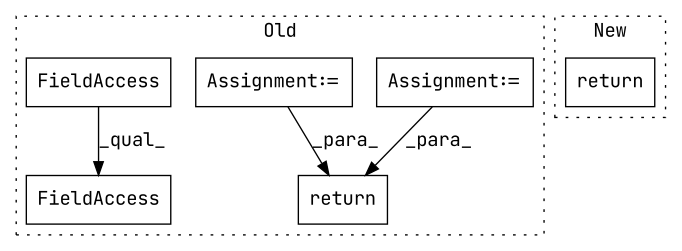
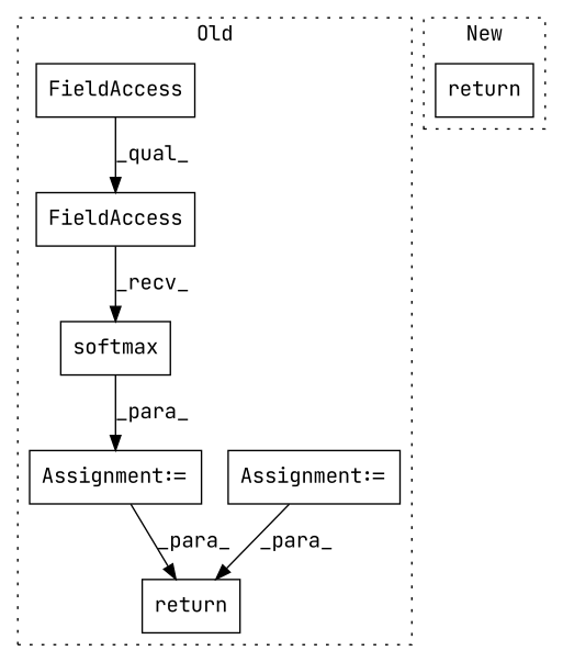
  digraph {
    fontname="JetBrains Mono"
    node [a=41 l=7 s=16836 shape=box fontname="JetBrains Mono"]
    edge [fontname="JetBrains Mono"]
+   n1 [a=32 l="8,1" label=softmax s="16856,16872"]
    n2 [label=return s=17663]
    n3 [a=7 l=1 label="Assignment:=" s=17188]
    n4 [a=7 l=1 label="Assignment:=" s=16835]
    n5 [a=22 l=19 label=FieldAccess]
    n6 [a=22 l=8 label=FieldAccess]
    n7 [label=return s=16896]
    subgraph cluster_1 {
      label=Old
      style=dotted
+     n1
      n2
      n3
      n4
      n5
      n6
    }
    subgraph cluster_2 {
      label=New
      style=dotted
      n7
    }
+   n1 -> n4 [label=_para_]
    n3 -> n2 [label=_para_]
    n4 -> n2 [label=_para_]
+   n5 -> n1 [label=_recv_]
    n6 -> n5 [label=_qual_]
  }
